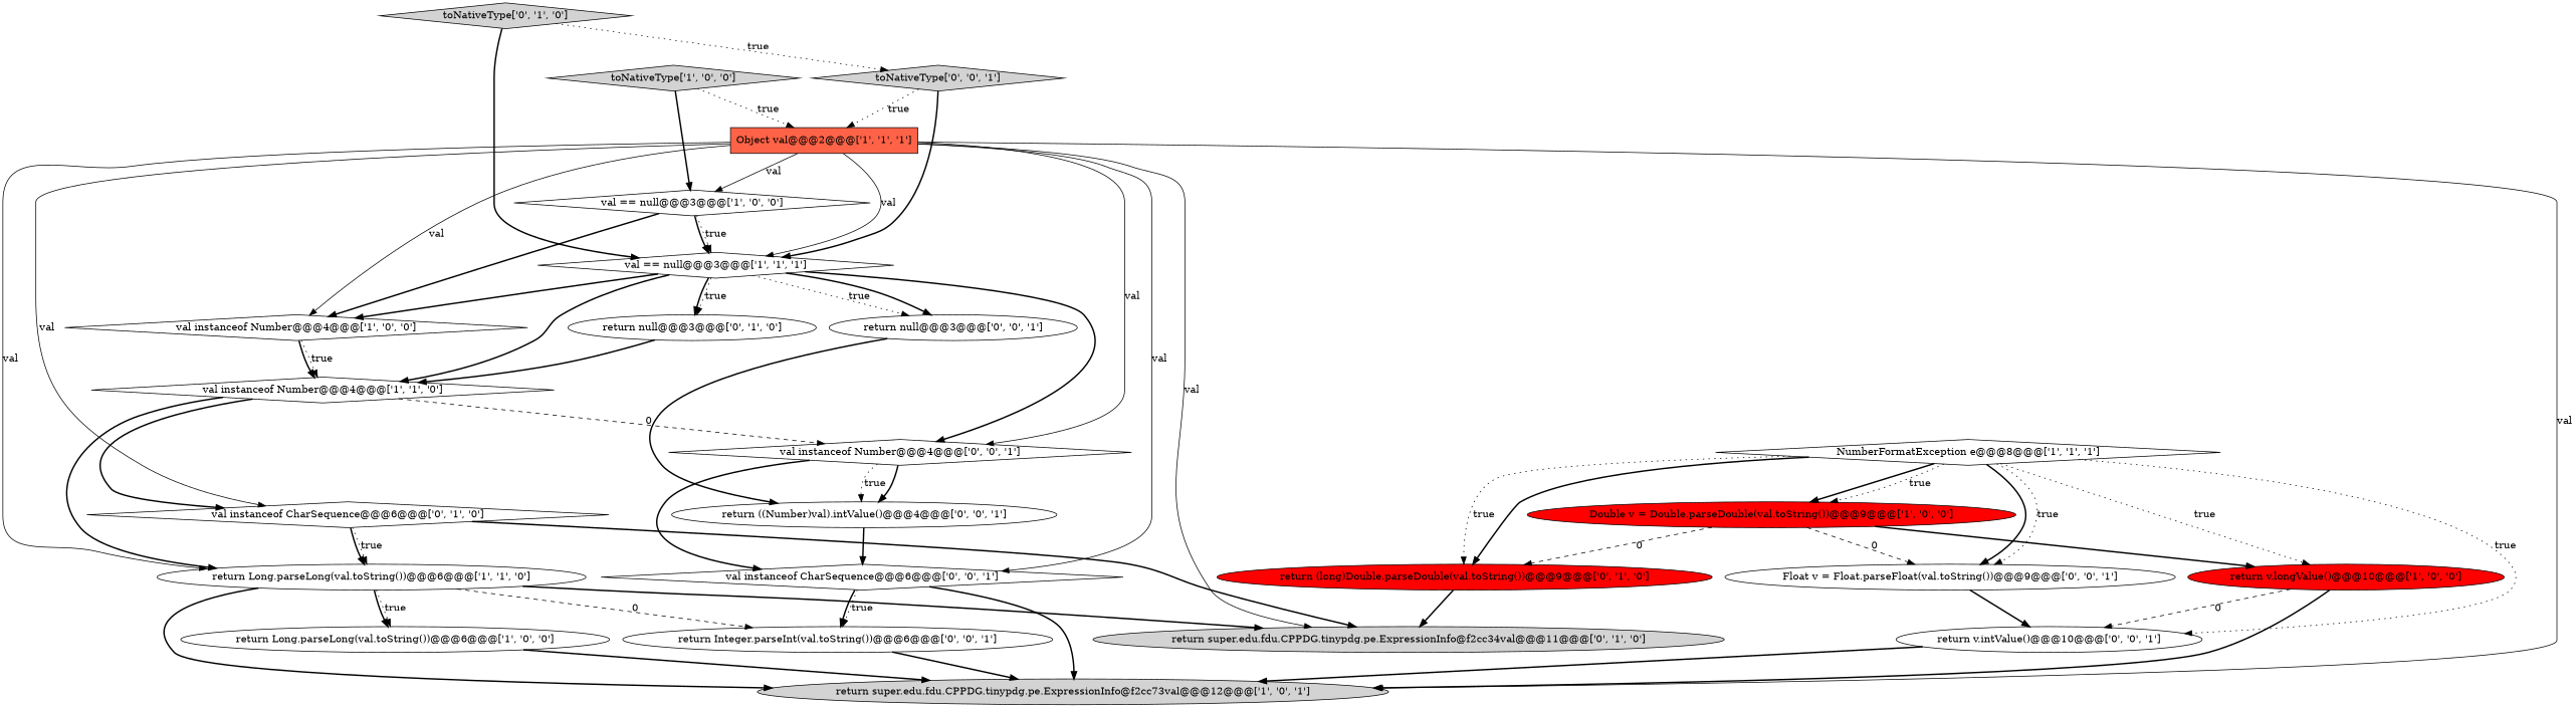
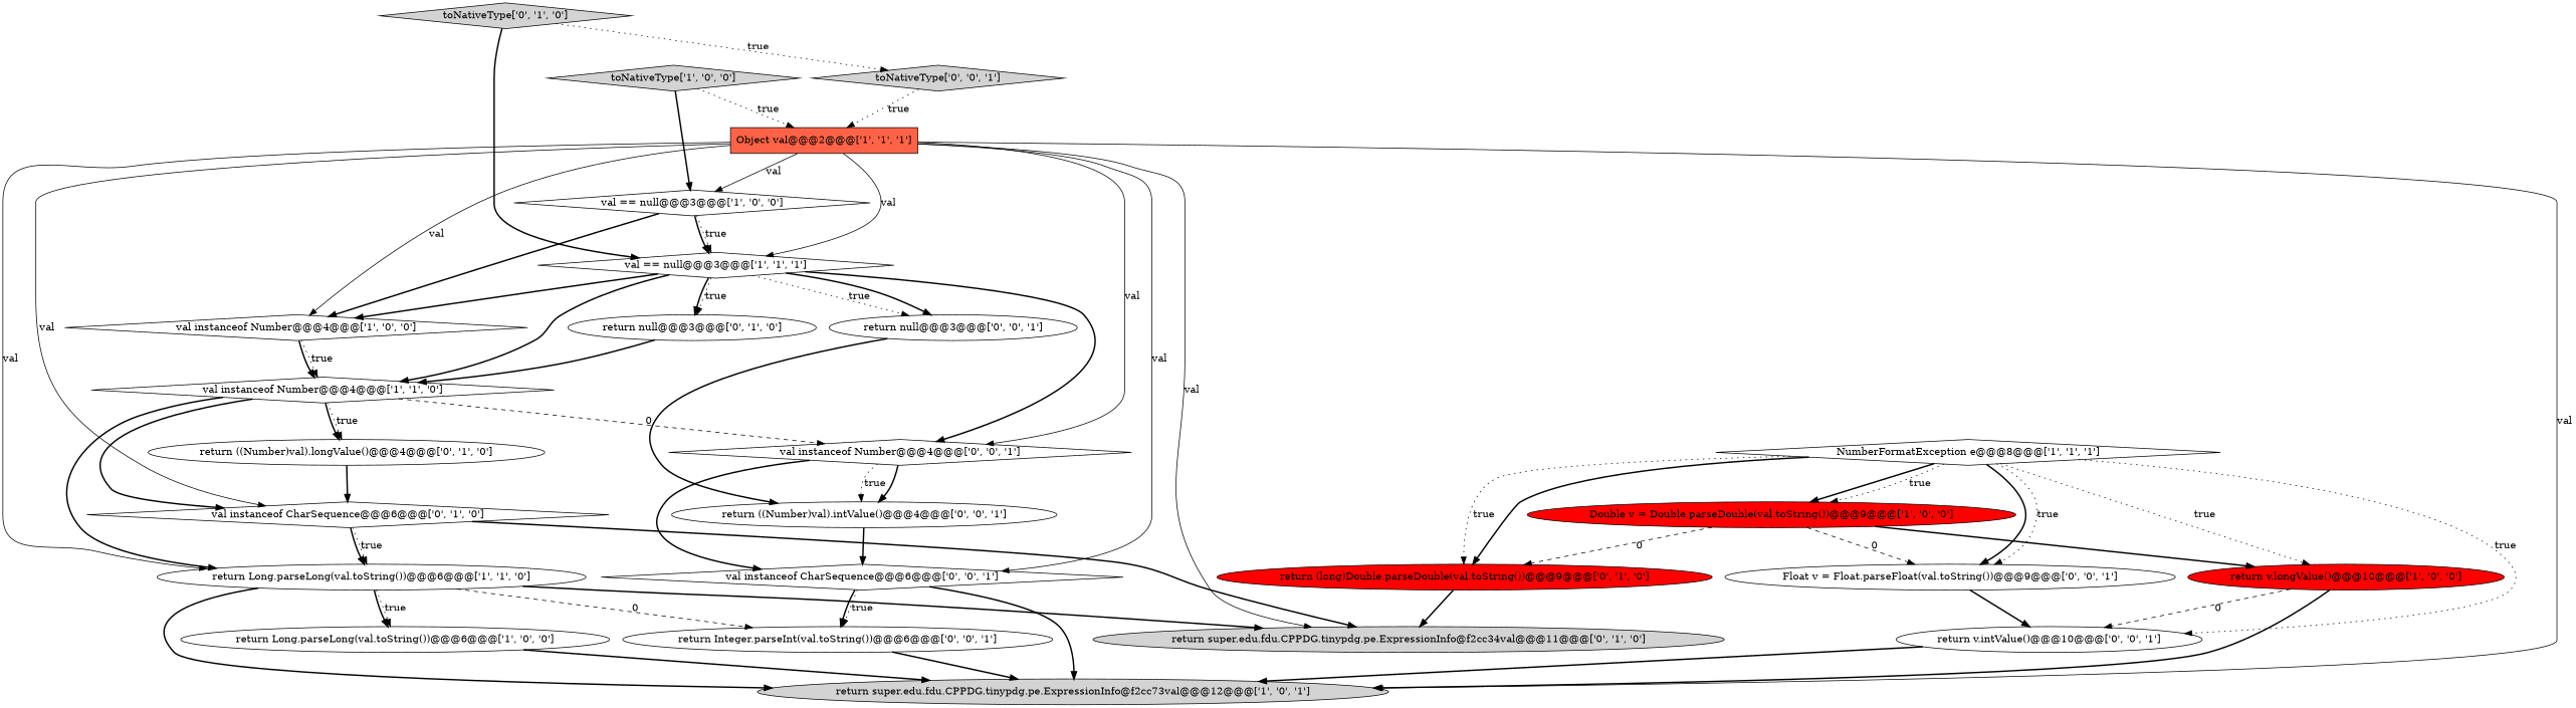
  digraph {
    node [fillcolor=white shape=ellipse style=filled]
    edge [style=bold]
    n1 [label="return Integer.parseInt(val.toString())@@@6@@@['0', '0', '1']"]
    n2 [fillcolor=lightgray label="return super.edu.fdu.CPPDG.tinypdg.pe.ExpressionInfo@f2cc73val@@@12@@@['1', '0', '1']"]
    n3 [label="return null@@@3@@@['0', '1', '0']"]
    n4 [label="val instanceof Number@@@4@@@['1', '1', '0']" shape=diamond]
    n5 [label="val instanceof Number@@@4@@@['0', '0', '1']" shape=diamond]
    n6 [label="return Long.parseLong(val.toString())@@@6@@@['1', '1', '0']"]
    n7 [label="val instanceof CharSequence@@@6@@@['0', '1', '0']" shape=diamond]
+   n8 [label="return ((Number)val).longValue()@@@4@@@['0', '1', '0']"]
    n9 [label="val == null@@@3@@@['1', '1', '1']" shape=diamond]
    n10 [label="return null@@@3@@@['0', '0', '1']"]
    n11 [label="val instanceof Number@@@4@@@['1', '0', '0']" shape=diamond]
    n12 [label="return ((Number)val).intValue()@@@4@@@['0', '0', '1']"]
    n13 [label="val instanceof CharSequence@@@6@@@['0', '0', '1']" shape=diamond]
    n14 [fillcolor=red label="Double v = Double.parseDouble(val.toString())@@@9@@@['1', '0', '0']"]
    n15 [fillcolor=red label="return (long)Double.parseDouble(val.toString())@@@9@@@['0', '1', '0']"]
    n16 [fillcolor=red label="return v.longValue()@@@10@@@['1', '0', '0']"]
    n17 [label="Float v = Float.parseFloat(val.toString())@@@9@@@['0', '0', '1']"]
    n18 [fillcolor=lightgray label="return super.edu.fdu.CPPDG.tinypdg.pe.ExpressionInfo@f2cc34val@@@11@@@['0', '1', '0']"]
    n19 [label="return v.intValue()@@@10@@@['0', '0', '1']"]
    n20 [label="return Long.parseLong(val.toString())@@@6@@@['1', '0', '0']"]
    n21 [fillcolor=lightgray label="toNativeType['1', '0', '0']" shape=diamond]
    n22 [label="val == null@@@3@@@['1', '0', '0']" shape=diamond]
    n23 [fillcolor=tomato label="Object val@@@2@@@['1', '1', '1']" shape=box]
    n24 [fillcolor=lightgray label="toNativeType['0', '0', '1']" shape=diamond]
    n25 [fillcolor=lightgray label="toNativeType['0', '1', '0']" shape=diamond]
    n26 [label="NumberFormatException e@@@8@@@['1', '1', '1']" shape=diamond]
    n1 -> n2
    n3 -> n4
    n4 -> n5 [label=0 style=dashed]
    n4 -> n6
    n4 -> n7
+   n4 -> n8
+   n4 -> n8 [label=true style=dotted]
    n5 -> n12
    n5 -> n12 [label=true style=dotted]
    n5 -> n13
    n6 -> n1 [label=0 style=dashed]
    n6 -> n2
    n6 -> n18
    n6 -> n20
    n6 -> n20 [label=true style=dotted]
    n7 -> n6 [label=true style=dotted]
    n7 -> n6
    n7 -> n18
+   n8 -> n7
    n9 -> n3
    n9 -> n3 [label=true style=dotted]
    n9 -> n4
    n9 -> n5
    n9 -> n10 [label=true style=dotted]
    n9 -> n10
    n9 -> n11
    n10 -> n12
    n11 -> n4
    n11 -> n4 [label=true style=dotted]
    n12 -> n13
    n13 -> n1
    n13 -> n1 [label=true style=dotted]
    n13 -> n2
    n14 -> n15 [label=0 style=dashed]
    n14 -> n16
    n14 -> n17 [label=0 style=dashed]
    n15 -> n18
    n16 -> n2
    n16 -> n19 [label=0 style=dashed]
    n17 -> n19
    n19 -> n2
    n20 -> n2
    n21 -> n22
    n21 -> n23 [label=true style=dotted]
    n22 -> n9
    n22 -> n9 [label=true style=dotted]
    n22 -> n11
    n23 -> n2 [label=val style=solid]
    n23 -> n5 [label=val style=solid]
    n23 -> n6 [label=val style=solid]
    n23 -> n7 [label=val style=solid]
    n23 -> n9 [label=val style=solid]
    n23 -> n11 [label=val style=solid]
    n23 -> n13 [label=val style=solid]
    n23 -> n18 [label=val style=solid]
    n23 -> n22 [label=val style=solid]
-   n24 -> n9
    n24 -> n23 [label=true style=dotted]
    n25 -> n9
    n25 -> n24 [label=true style=dotted]
    n26 -> n14
    n26 -> n14 [label=true style=dotted]
    n26 -> n15 [label=true style=dotted]
    n26 -> n15
    n26 -> n16 [label=true style=dotted]
    n26 -> n17
    n26 -> n17 [label=true style=dotted]
    n26 -> n19 [label=true style=dotted]
  }
